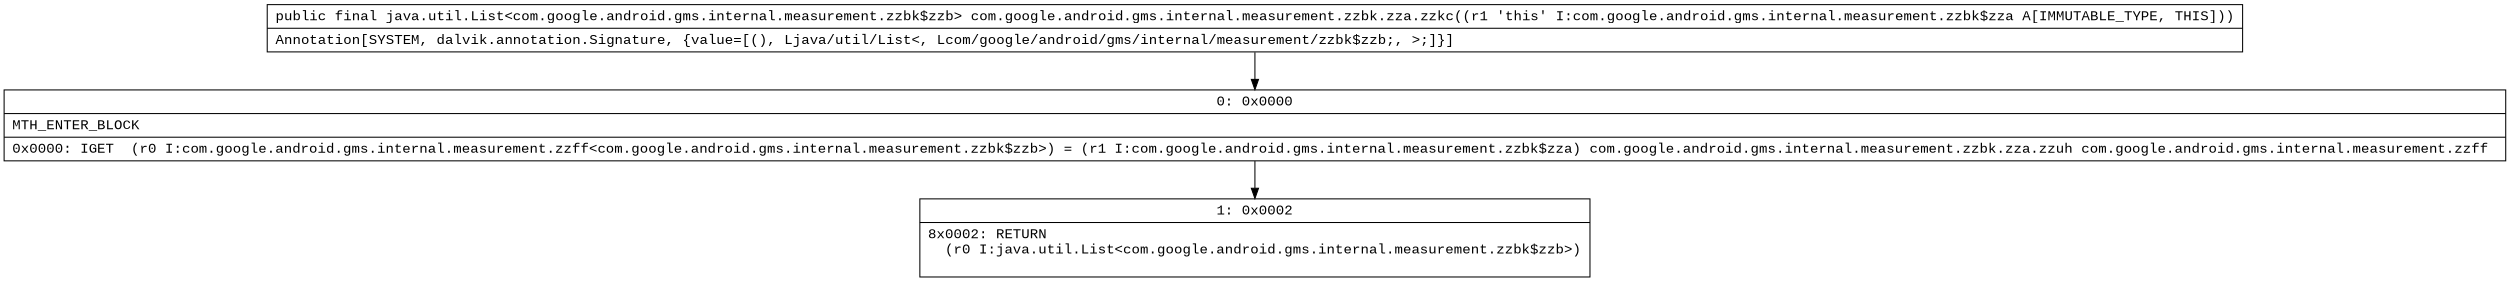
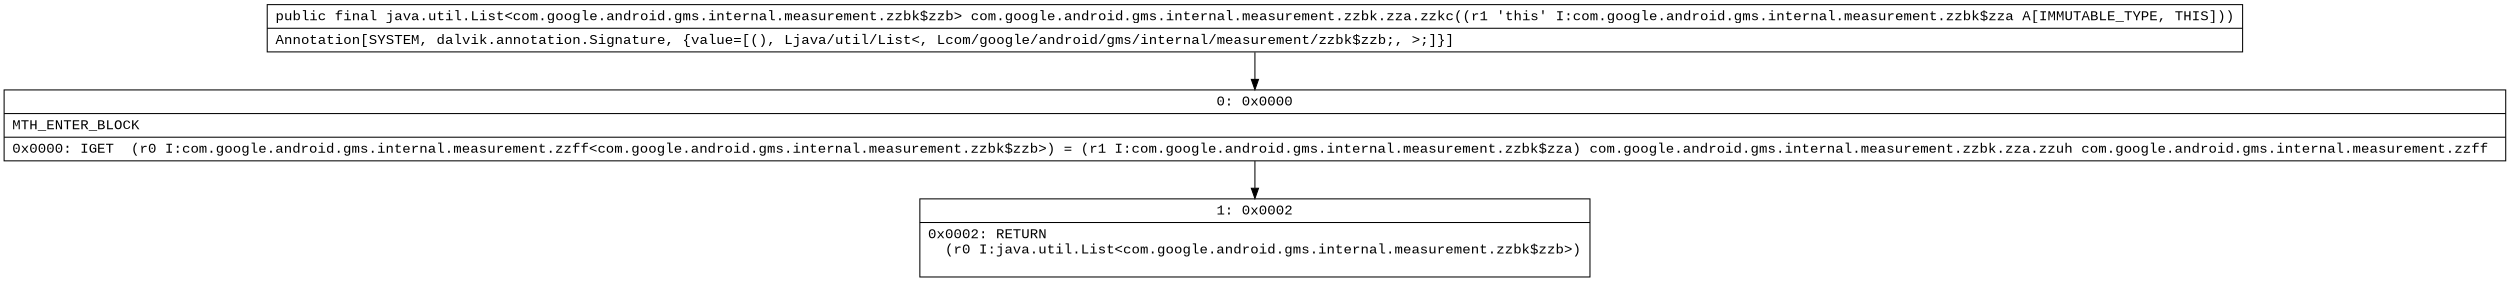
  digraph {
    fontname="Liberation Mono"
    node [shape=record fontname="Liberation Mono"]
    edge [fontname="Liberation Mono"]
    n1 [label="{0\:\ 0x0000|MTH_ENTER_BLOCK\l|0x0000: IGET  (r0 I:com.google.android.gms.internal.measurement.zzff\<com.google.android.gms.internal.measurement.zzbk$zzb\>) = (r1 I:com.google.android.gms.internal.measurement.zzbk$zza) com.google.android.gms.internal.measurement.zzbk.zza.zzuh com.google.android.gms.internal.measurement.zzff \l}"]
-   n2 [label="{1\:\ 0x0002|8x0002: RETURN  \l  (r0 I:java.util.List\<com.google.android.gms.internal.measurement.zzbk$zzb\>)\l \l}"]
+   n2 [label="{1\:\ 0x0002|0x0002: RETURN  \l  (r0 I:java.util.List\<com.google.android.gms.internal.measurement.zzbk$zzb\>)\l \l}"]
    n3 [label="{public final java.util.List\<com.google.android.gms.internal.measurement.zzbk$zzb\> com.google.android.gms.internal.measurement.zzbk.zza.zzkc((r1 'this' I:com.google.android.gms.internal.measurement.zzbk$zza A[IMMUTABLE_TYPE, THIS]))  | Annotation[SYSTEM, dalvik.annotation.Signature, \{value=[(), Ljava\/util\/List\<, Lcom\/google\/android\/gms\/internal\/measurement\/zzbk$zzb;, \>;]\}]\l}"]
    n1 -> n2
    n3 -> n1
  }
